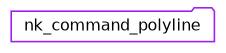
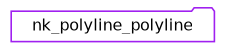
  digraph {
    rankdir=LR
-   n1 [color=purple fillcolor=white fontname=Helvetica fontsize=10 height=0.2 label=nk_command_polyline shape=folder style=filled width=0.4]
+   n1 [color=purple fillcolor=white fontname=Helvetica fontsize=10 height=0.2 label=nk_polyline_polyline shape=folder style=filled width=0.4]
  }
